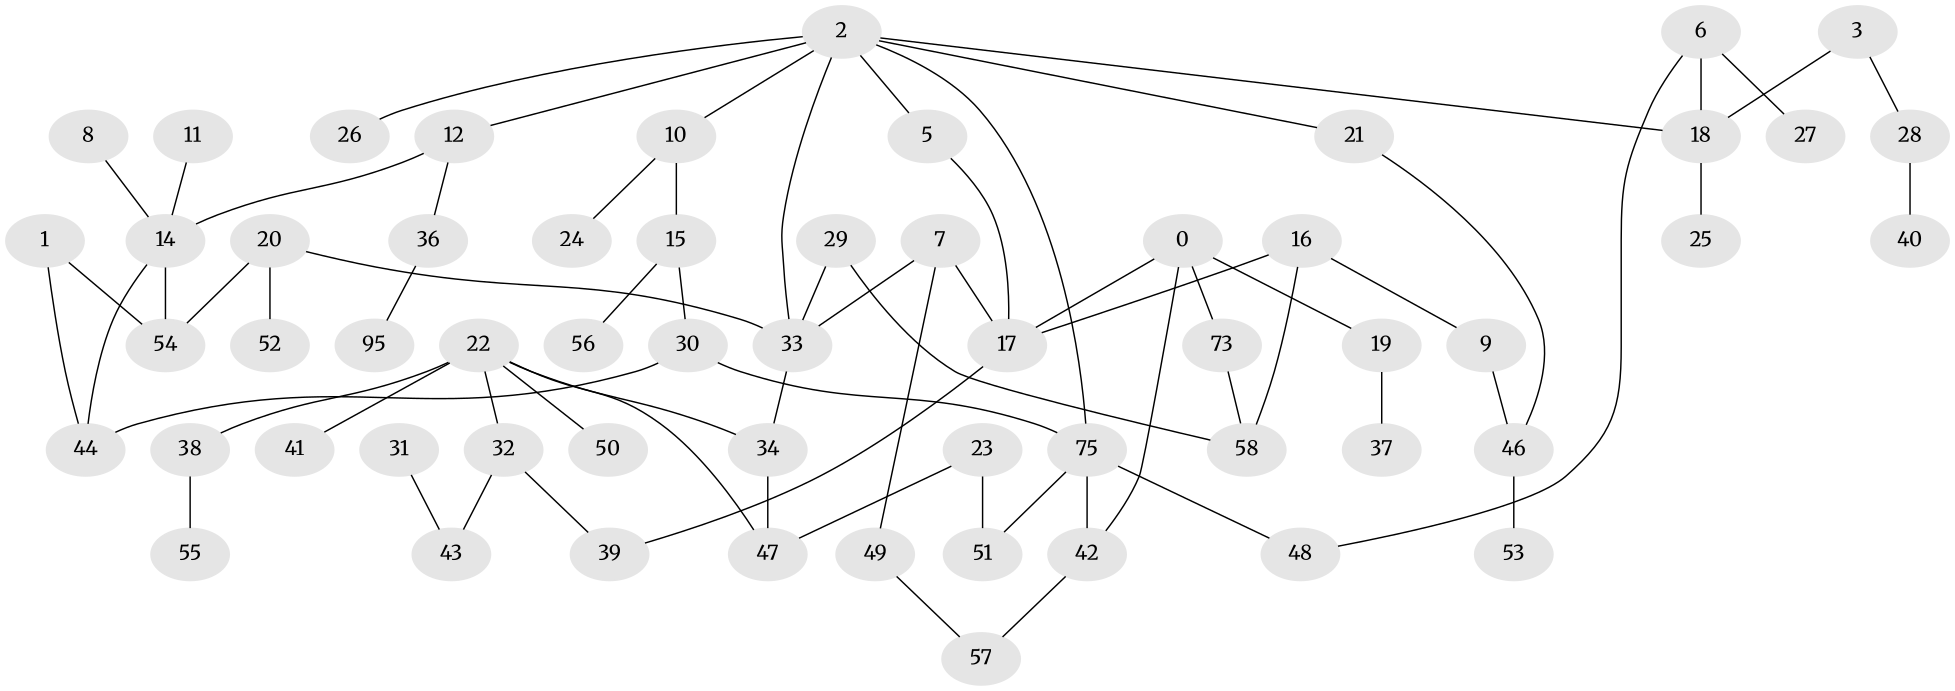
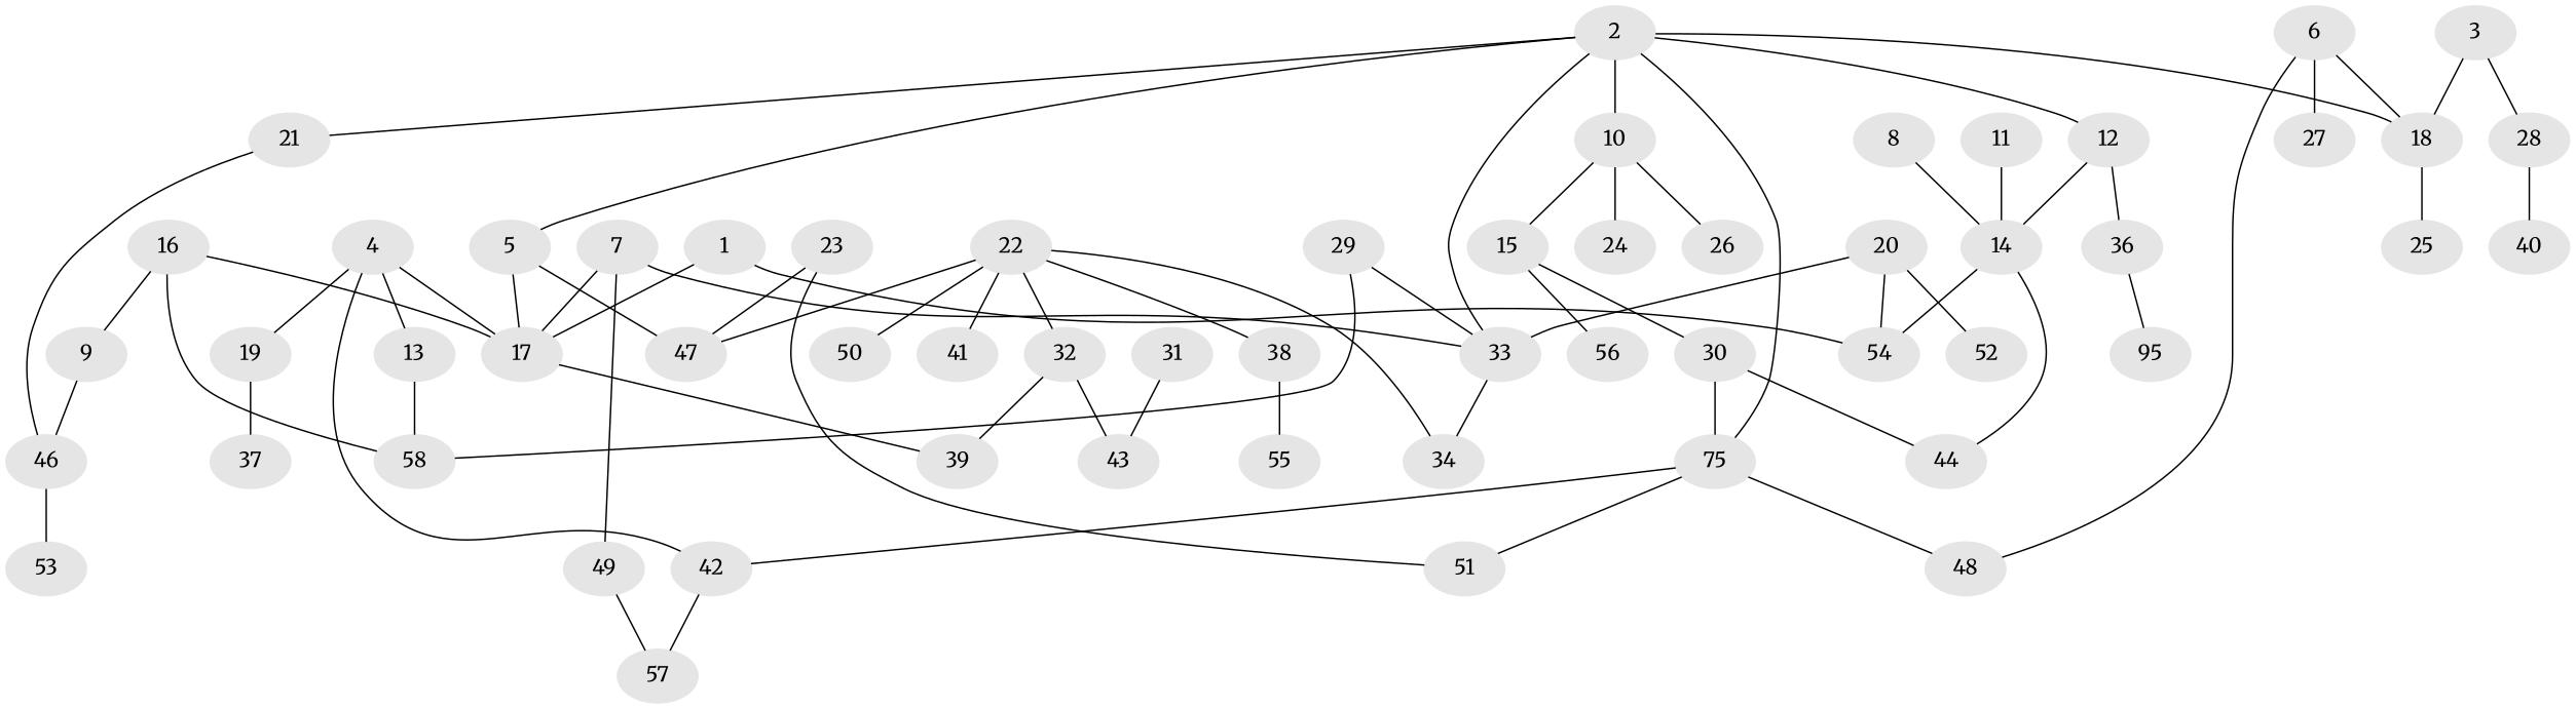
  graph {
    fontname=Merriweather
    node [color=gray90 fontname=Merriweather style=filled]
    edge [fontname=Merriweather weight=1.0]
    1
    17
    54
    39
    2
    5
    10
    12
    18
    21
    26
    33
    n13 [label=75]
    47
    15
    24
    14
    36
    25
    46
    34
    42
    48
    51
    3
    28
    40
    32
    43
-   4 [label=0]
-   13 [label=73]
+   4
+   13
    19
    58
    37
    57
    6
    27
    7
    49
    9
    8
    44
    53
    30
    56
    11
    n47 [label=95]
    16
    20
    52
    22
    38
    41
    50
    55
    23
    29
    31
-   1 -- 44
+   1 -- 17
    1 -- 54
    17 -- 39
    2 -- 5
    2 -- 10
    2 -- 12
    2 -- 18
    2 -- 21
-   2 -- 26
+   10 -- 26
    2 -- 33
    2 -- n13
    5 -- 17
-   34 -- 47
+   5 -- 47
    10 -- 15
    10 -- 24
    12 -- 14
    12 -- 36
    18 -- 25
    21 -- 46
    33 -- 34
    n13 -- 42
    n13 -- 48
    n13 -- 51
    15 -- 30
    15 -- 56
    14 -- 54
    14 -- 44
    36 -- n47
    46 -- 53
    42 -- 57
    3 -- 18
    3 -- 28
    28 -- 40
    32 -- 39
    32 -- 43
    4 -- 17
    4 -- 42
    4 -- 13
    4 -- 19
    13 -- 58
    19 -- 37
    6 -- 18
    6 -- 48
    6 -- 27
    7 -- 17
    7 -- 33
    7 -- 49
    49 -- 57
    9 -- 46
    8 -- 14
    30 -- n13
    30 -- 44
    11 -- 14
    16 -- 17
    16 -- 58
    16 -- 9
    20 -- 54
    20 -- 33
    20 -- 52
    22 -- 47
    22 -- 34
    22 -- 32
    22 -- 38
    22 -- 41
    22 -- 50
    38 -- 55
    23 -- 47
    23 -- 51
    29 -- 33
    29 -- 58
    31 -- 43
  }
